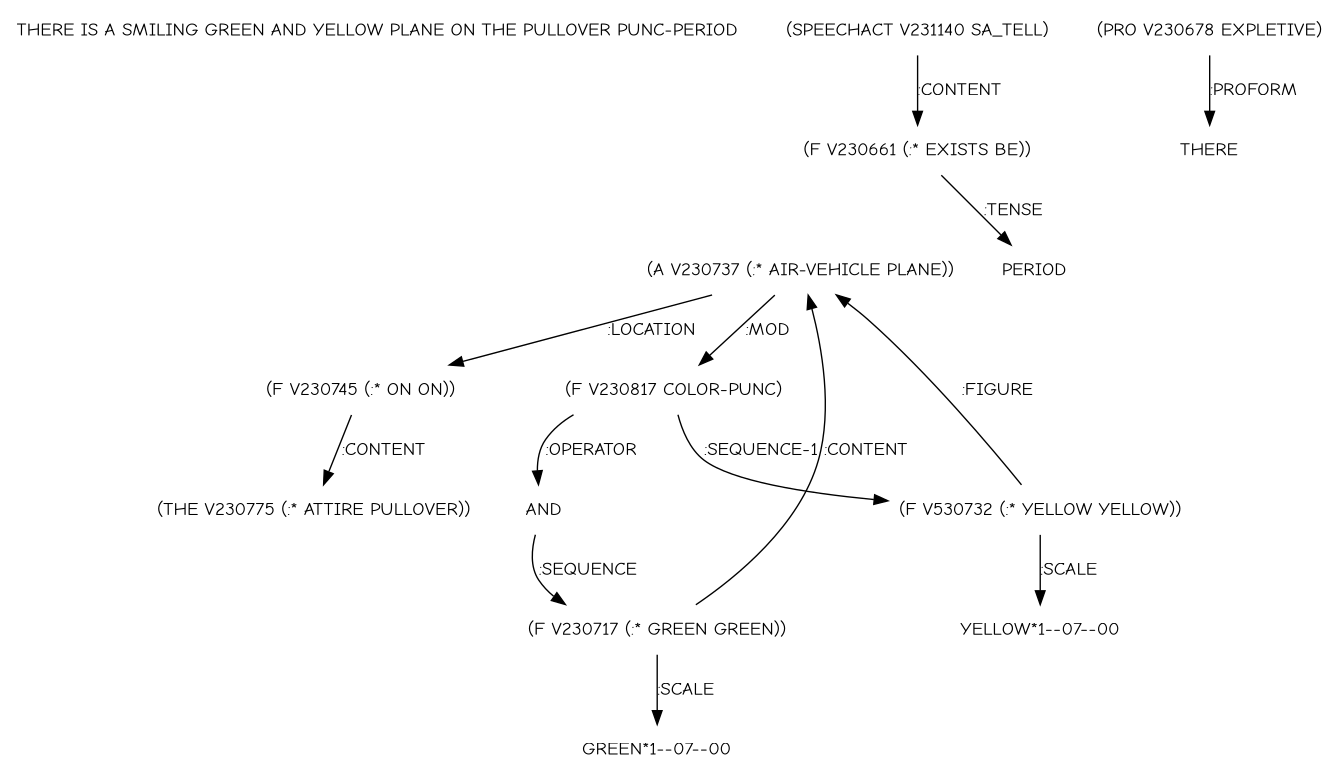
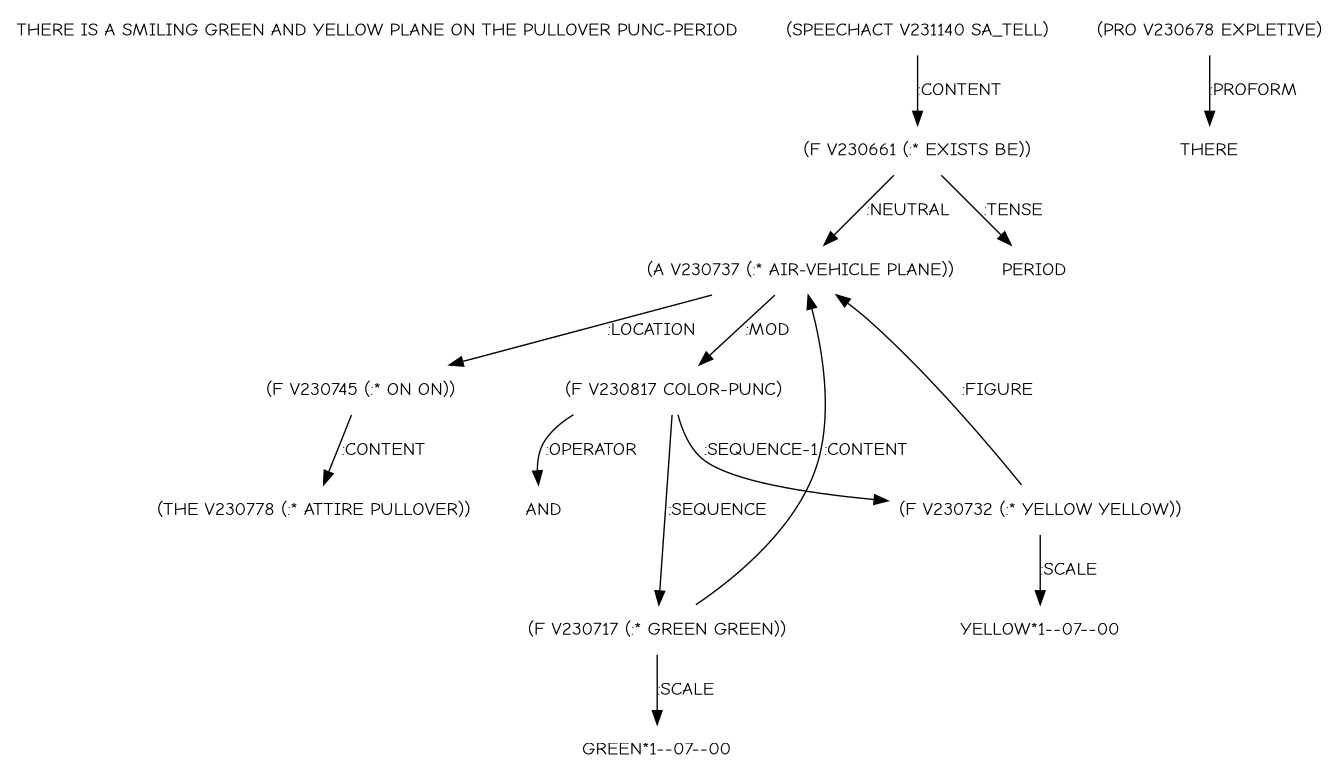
  digraph {
    fontname="Comic Neue"
    node [fontname="Comic Neue" shape=none]
    edge [fontname="Comic Neue"]
    "THERE IS A SMILING GREEN AND YELLOW PLANE ON THE PULLOVER PUNC-PERIOD"
    n2 [label="(SPEECHACT V231140 SA_TELL)"]
    n3 [label="(F V230661 (:* EXISTS BE))"]
    n4 [label="(A V230737 (:* AIR-VEHICLE PLANE))"]
    n5 [label=PERIOD]
    n6 [label="(F V230745 (:* ON ON))"]
    n7 [label="(F V230817 COLOR-PUNC)"]
-   n8 [label="(THE V230775 (:* ATTIRE PULLOVER))"]
+   n8 [label="(THE V230778 (:* ATTIRE PULLOVER))"]
    n9 [label="(F V230717 (:* GREEN GREEN))"]
-   n10 [label="(F V530732 (:* YELLOW YELLOW))"]
+   n10 [label="(F V230732 (:* YELLOW YELLOW))"]
    n11 [label=AND]
    n12 [label="(PRO V230678 EXPLETIVE)"]
    n13 [label=THERE]
    n14 [label="GREEN*1--07--00"]
    n15 [label="YELLOW*1--07--00"]
    n2 -> n3 [label=":CONTENT"]
+   n3 -> n4 [label=":NEUTRAL"]
    n3 -> n5 [label=":TENSE"]
    n4 -> n6 [label=":LOCATION"]
    n4 -> n7 [label=":MOD"]
    n6 -> n8 [label=":CONTENT"]
-   n11 -> n9 [label=":SEQUENCE"]
+   n7 -> n9 [label=":SEQUENCE"]
    n7 -> n10 [label=":SEQUENCE-1"]
    n7 -> n11 [label=":OPERATOR"]
    n9 -> n4 [label=":CONTENT"]
    n9 -> n14 [label=":SCALE"]
    n10 -> n4 [label=":FIGURE"]
    n10 -> n15 [label=":SCALE"]
    n12 -> n13 [label=":PROFORM"]
  }
